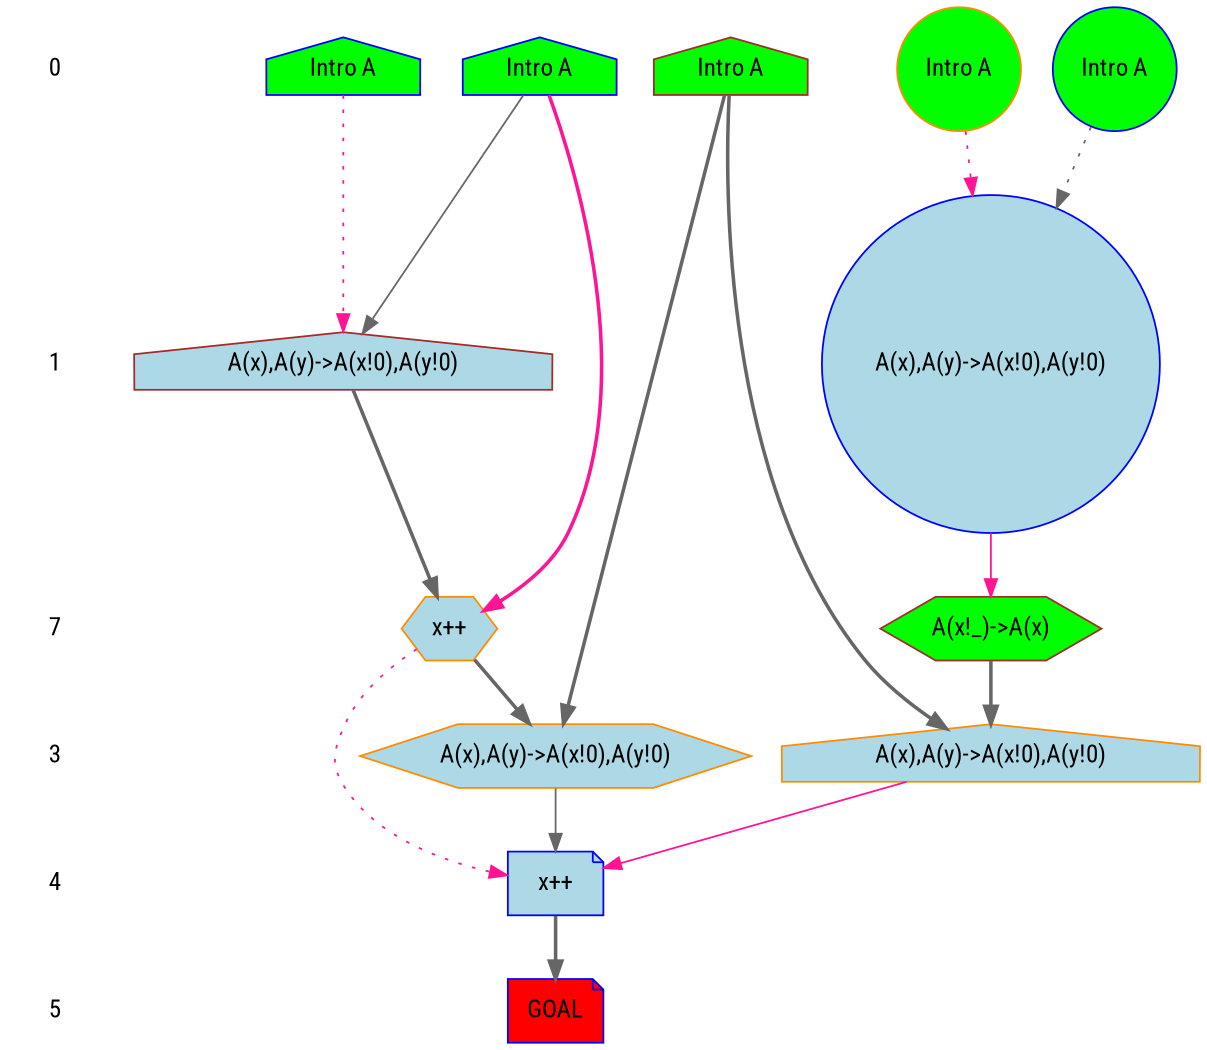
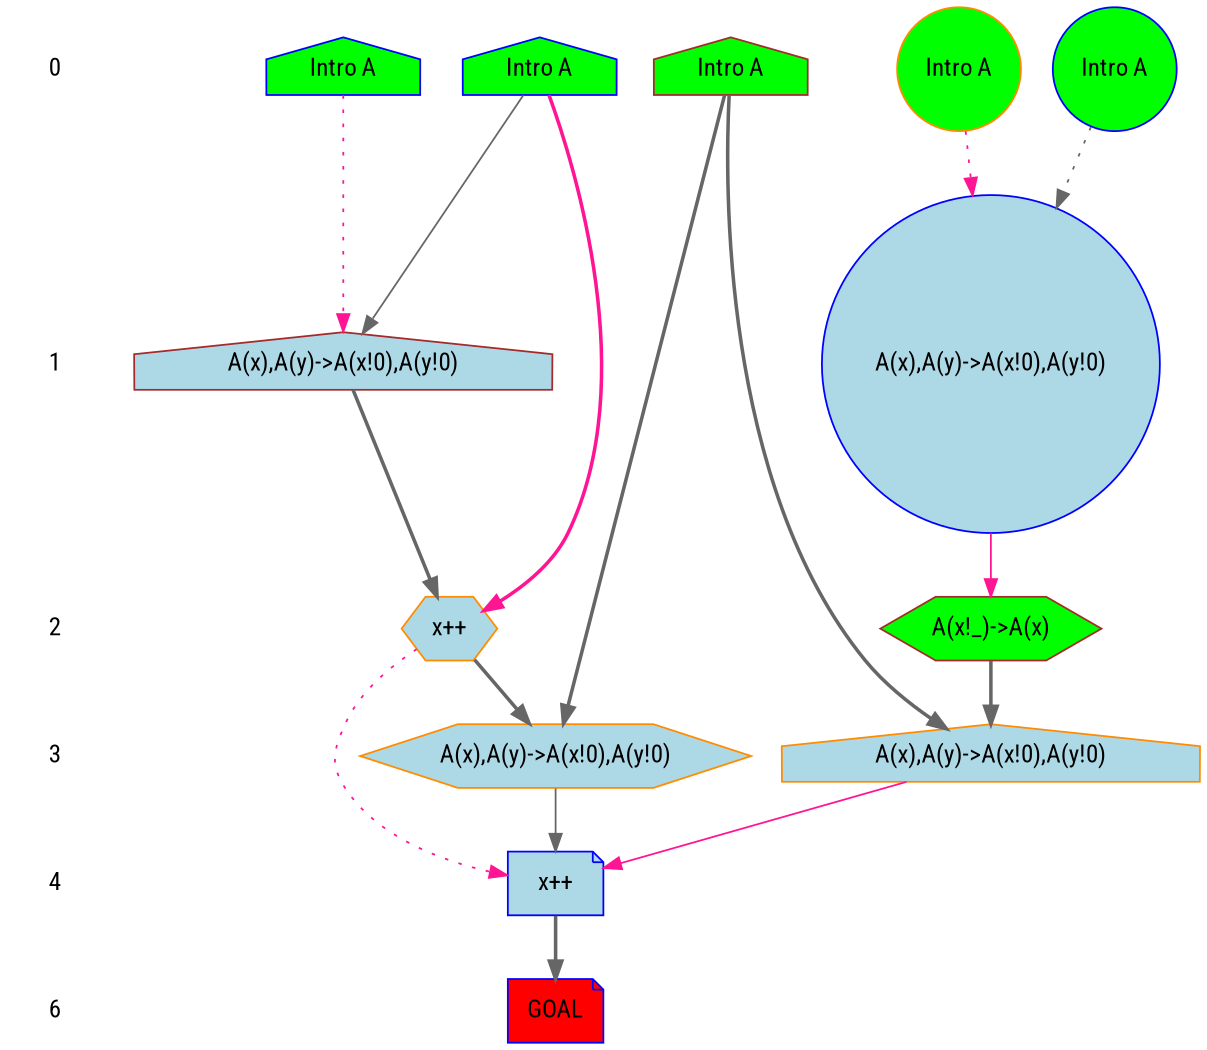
  digraph {
    fontname="Roboto Condensed"
    ranksep=.5
    node [color=darkorange fontname="Roboto Condensed" shape=plaintext style=filled]
    edge [fontname="Roboto Condensed" style=bold color=gray40]
    0 [style=""]
    n2 [color=brown fillcolor=green label="Intro A" shape=house]
    n3 [color=blue fillcolor=green label="Intro A" shape=house]
    n4 [color=blue fillcolor=green label="Intro A" shape=house]
    n5 [color=blue fillcolor=green label="Intro A" shape=circle]
    n6 [fillcolor=green label="Intro A" shape=circle]
    1 [style=""]
    n8 [color=blue fillcolor=lightblue label="A(x),A(y)->A(x!0),A(y!0)" shape=circle]
    n9 [color=brown fillcolor=lightblue label="A(x),A(y)->A(x!0),A(y!0)" shape=house]
-   2 [label=7 style=""]
+   2 [style=""]
    n11 [color=brown fillcolor=green label="A(x!_)->A(x)" shape=hexagon]
    n12 [fillcolor=lightblue label="x++" shape=hexagon]
    3 [color=brown style=""]
    n14 [fillcolor=lightblue label="A(x),A(y)->A(x!0),A(y!0)" shape=house]
    n15 [fillcolor=lightblue label="A(x),A(y)->A(x!0),A(y!0)" shape=hexagon]
    4 [style=""]
    n17 [color=blue fillcolor=lightblue label="x++" shape=note]
-   5 [style=""]
+   5 [label=6 style=""]
    n19 [color=blue fillcolor=red label=GOAL shape=note]
    subgraph sub_1 {
      rank=same
      0
      n2
      n3
      n4
      n5
      n6
    }
    subgraph sub_2 {
      rank=same
      1
      n8
      n9
    }
    subgraph sub_3 {
      rank=same
      2
      n11
      n12
    }
    subgraph sub_4 {
      rank=same
      3
      n14
      n15
    }
    subgraph sub_5 {
      rank=same
      4
      n17
    }
    subgraph sub_6 {
      rank=same
      5
      n19
    }
    0 -> 1 [style=invis color=""]
    n2 -> n14
    n2 -> n15
    n3 -> n9 [style=solid]
    n3 -> n12 [color=deeppink]
    n4 -> n9 [color=deeppink style=dotted]
    n5 -> n8 [style=dotted]
    n6 -> n8 [color=deeppink style=dotted]
    1 -> 2 [style=invis color=""]
    n8 -> n11 [color=deeppink style=solid]
    n9 -> n12
    2 -> 3 [style=invis color=""]
    n11 -> n14
    n12 -> n15
    n12 -> n17 [color=deeppink style=dotted]
    3 -> 4 [style=invis color=""]
    n14 -> n17 [color=deeppink style=solid]
    n15 -> n17 [style=solid]
    4 -> 5 [style=invis color=""]
    n17 -> n19
  }
